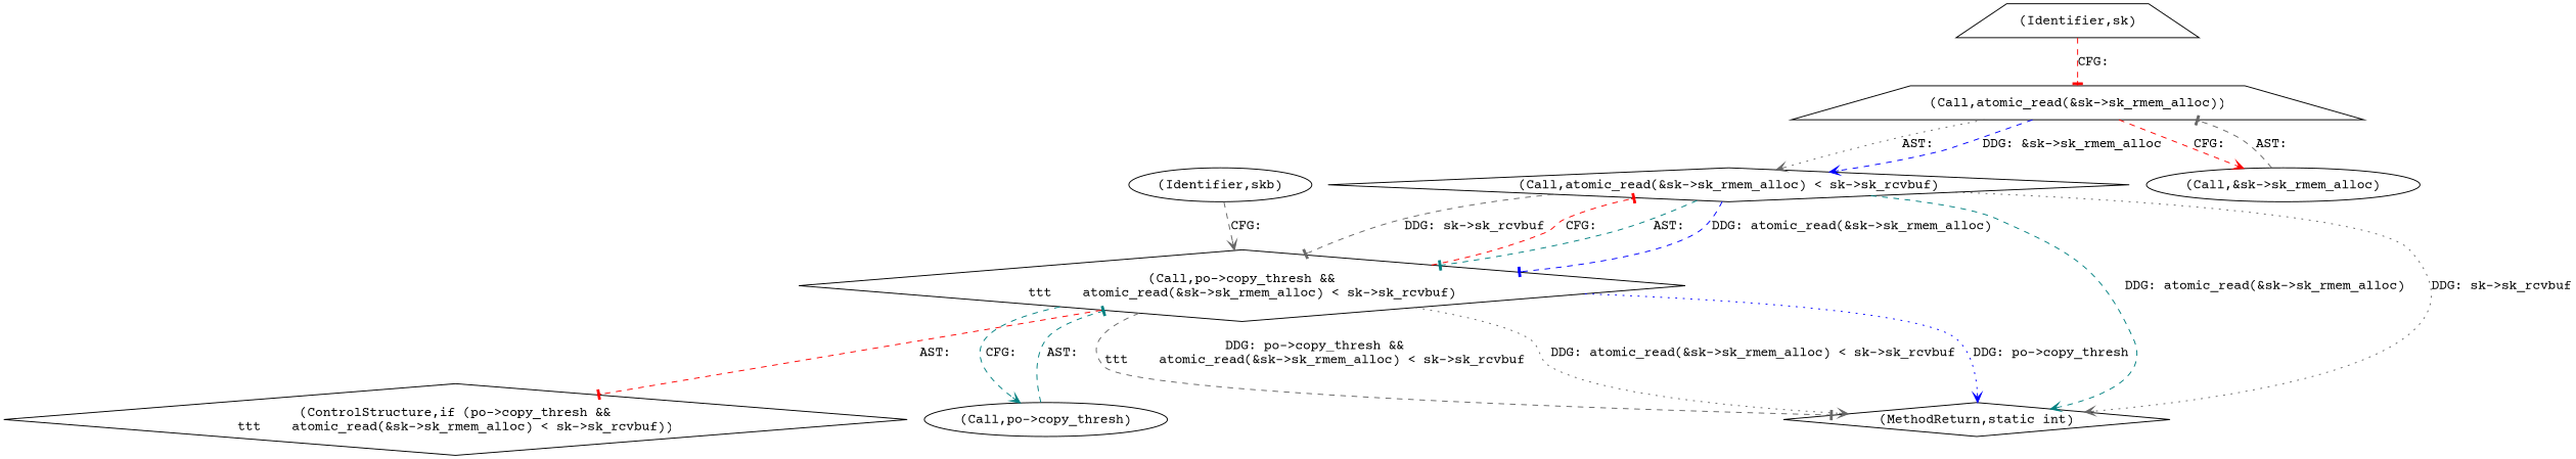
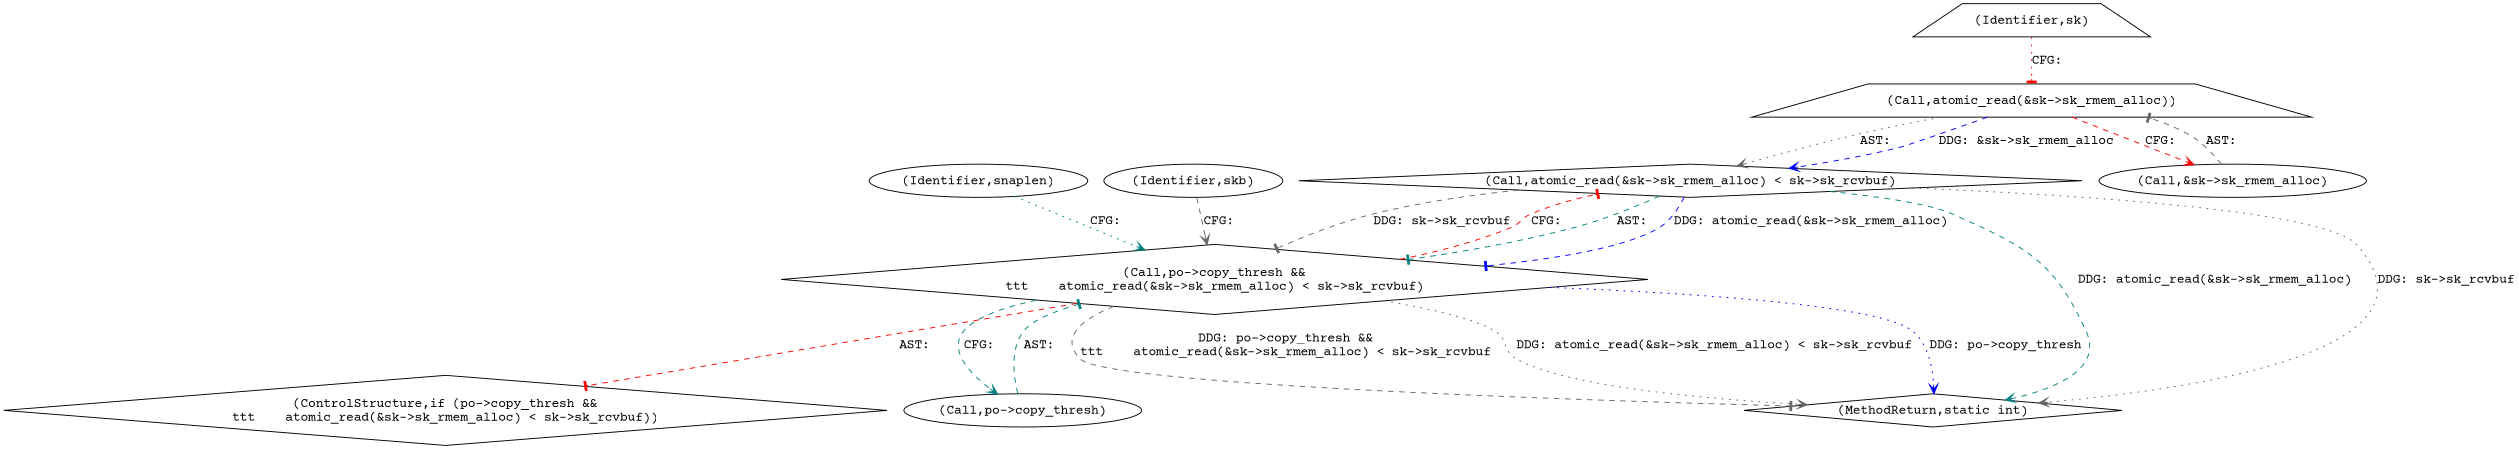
  digraph {
    fontname="Courier Prime"
    node [fontname="Courier Prime" shape=diamond]
    edge [arrowhead=vee color=gray40 fontname="Courier Prime" style=dashed]
    n1 [label="(Call,atomic_read(&sk->sk_rmem_alloc))" shape=trapezium]
    n2 [label="(Call,atomic_read(&sk->sk_rmem_alloc) < sk->sk_rcvbuf)"]
    n3 [label="(Call,&sk->sk_rmem_alloc)" shape=ellipse]
    n4 [label="(MethodReturn,static int)"]
    n5 [label="(Call,po->copy_thresh &&\n\t\t\t    atomic_read(&sk->sk_rmem_alloc) < sk->sk_rcvbuf)"]
    n6 [label="(ControlStructure,if (po->copy_thresh &&\n\t\t\t    atomic_read(&sk->sk_rmem_alloc) < sk->sk_rcvbuf))"]
    n7 [label="(Call,po->copy_thresh)" shape=ellipse]
+   n8 [label="(Identifier,snaplen)" shape=ellipse]
    n9 [label="(Identifier,skb)" shape=ellipse]
    n10 [label="(Identifier,sk)" shape=trapezium]
    n1 -> n2 [label="AST: " style=dotted]
    n1 -> n2 [color=blue label="DDG: &sk->sk_rmem_alloc"]
    n1 -> n3 [color=red label="CFG: "]
    n2 -> n4 [color=teal label="DDG: atomic_read(&sk->sk_rmem_alloc)"]
    n2 -> n4 [label="DDG: sk->sk_rcvbuf" style=dotted]
    n2 -> n5 [arrowhead=tee color=teal label="AST: "]
    n2 -> n5 [arrowhead=tee color=blue label="DDG: atomic_read(&sk->sk_rmem_alloc)"]
    n2 -> n5 [arrowhead=tee label="DDG: sk->sk_rcvbuf"]
    n3 -> n1 [arrowhead=tee label="AST: "]
    n5 -> n2 [arrowhead=tee color=red label="CFG: "]
    n5 -> n4 [label="DDG: atomic_read(&sk->sk_rmem_alloc) < sk->sk_rcvbuf" style=dotted]
    n5 -> n4 [color=blue label="DDG: po->copy_thresh" style=dotted]
    n5 -> n4 [arrowhead=tee label="DDG: po->copy_thresh &&\n\t\t\t    atomic_read(&sk->sk_rmem_alloc) < sk->sk_rcvbuf"]
    n5 -> n6 [arrowhead=tee color=red label="AST: "]
    n5 -> n7 [color=teal label="CFG: "]
    n7 -> n5 [arrowhead=tee color=teal label="AST: "]
+   n8 -> n5 [color=teal label="CFG: " style=dotted]
    n9 -> n5 [label="CFG: "]
-   n10 -> n1 [arrowhead=tee color=red label="CFG: "]
+   n10 -> n1 [arrowhead=tee color=red label="CFG: " style=dotted]
  }
